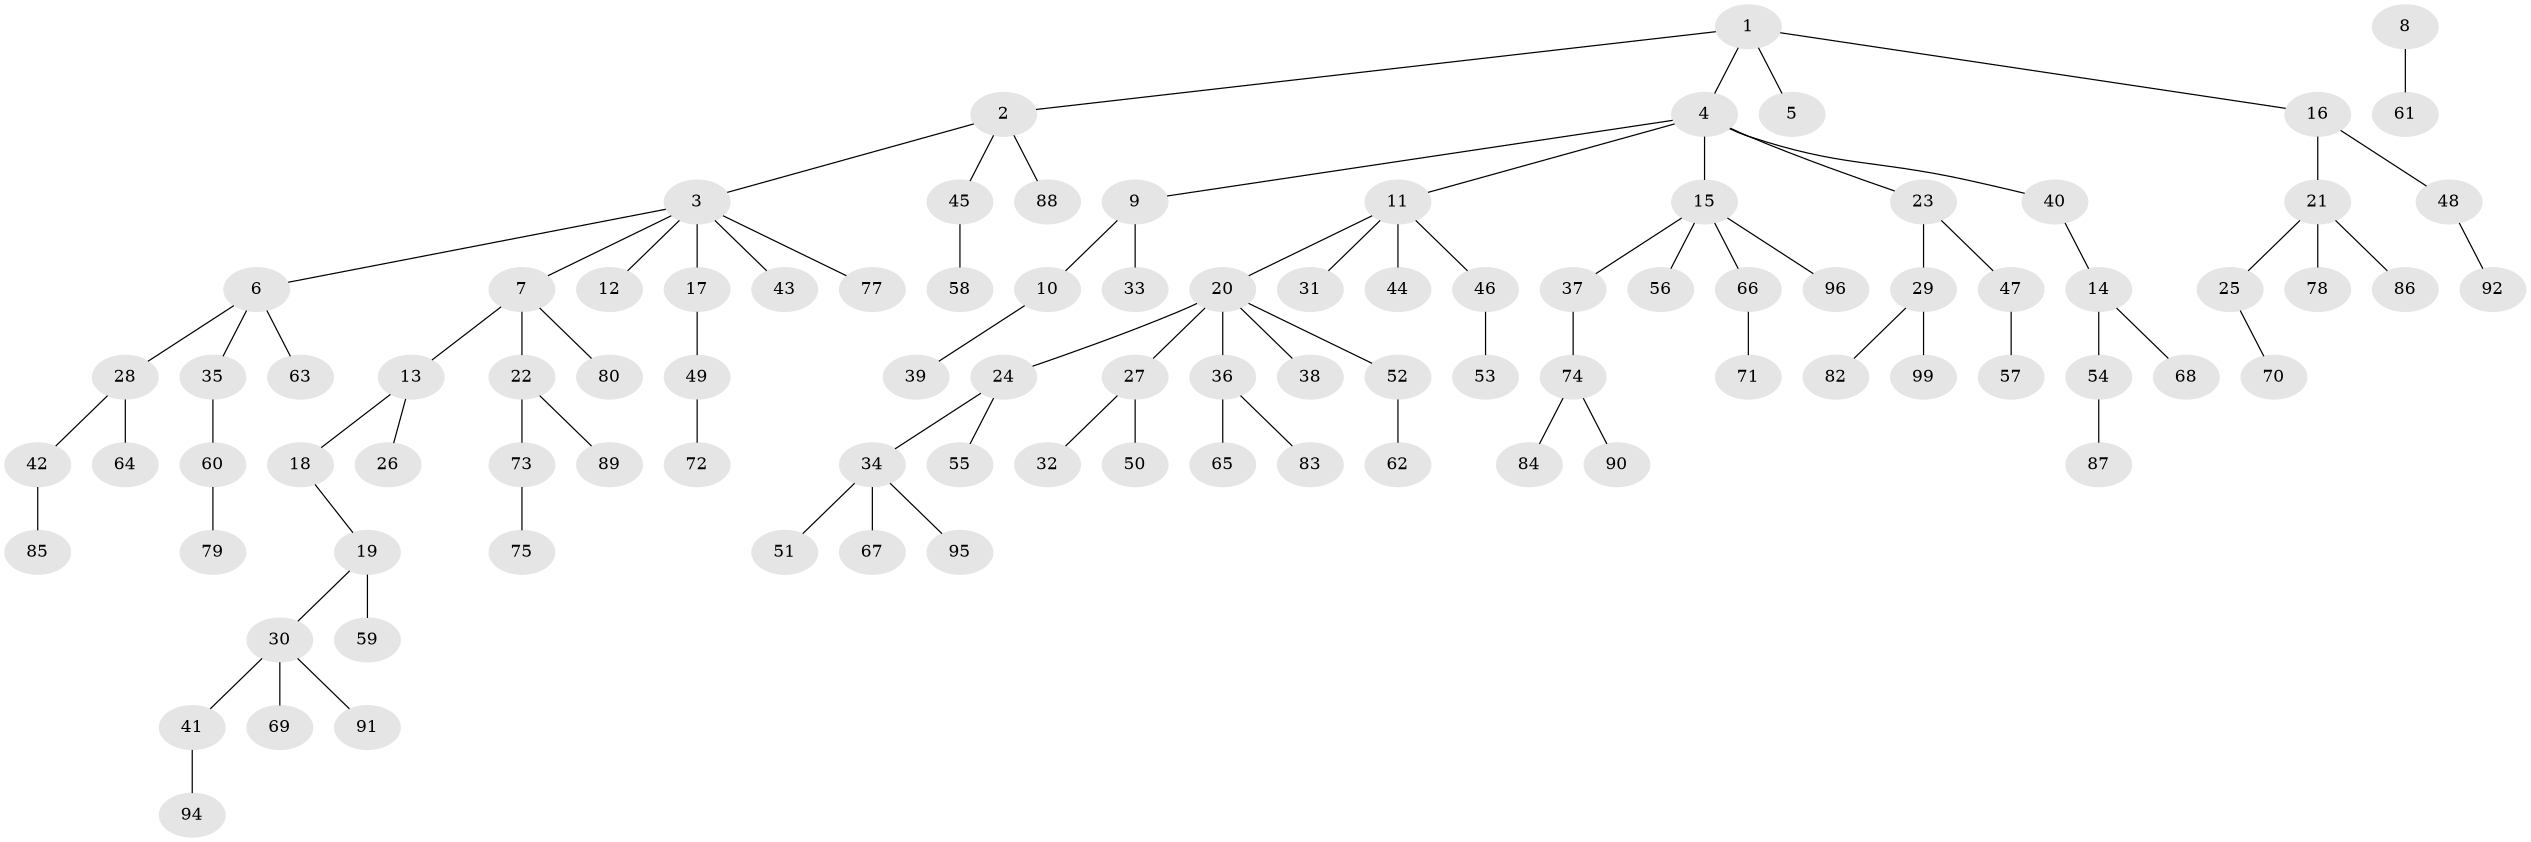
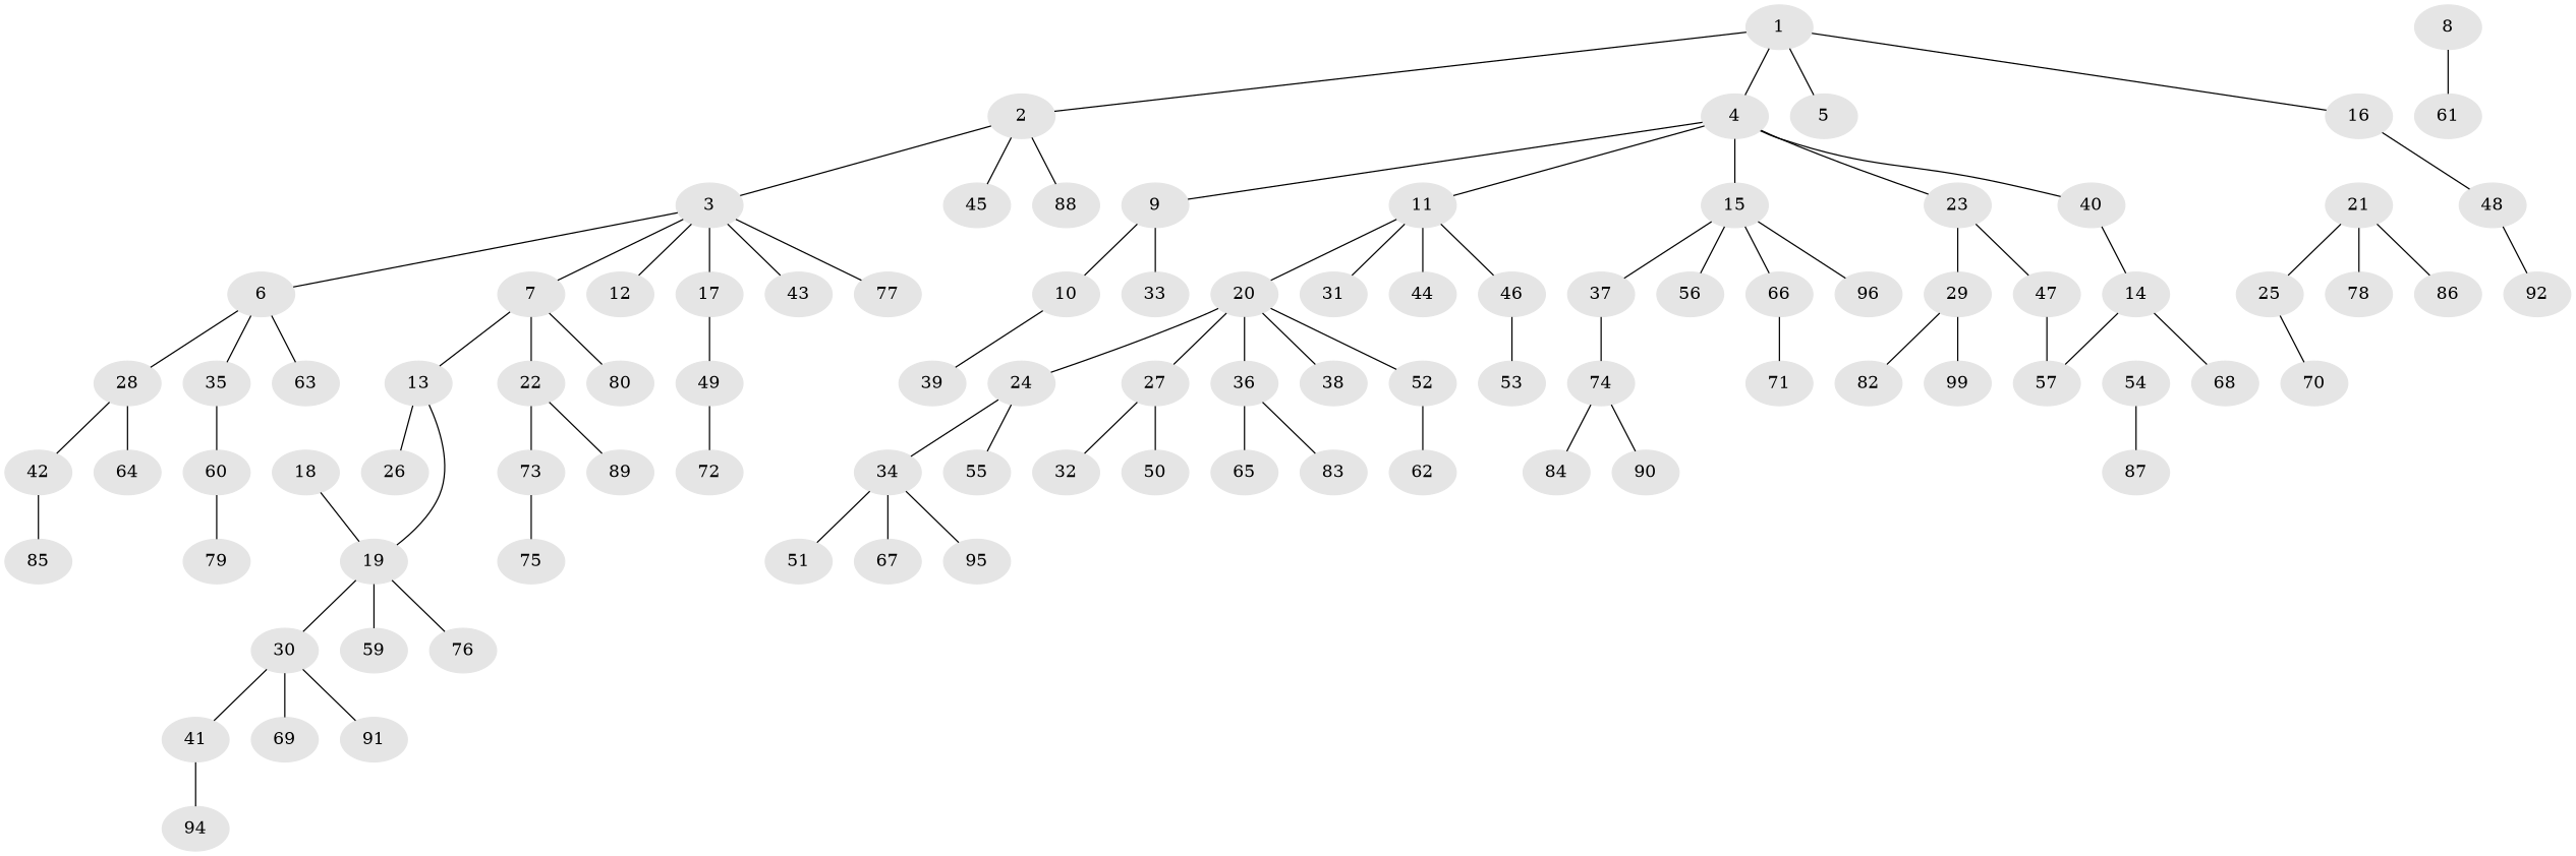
  graph {
    node [color=gray90 style=filled]
    1
    2
    4
    5
    16
    3
    45
    88
    9
    11
    15
    23
    40
    8
    61
    21
    48
    6
    7
    12
    17
    43
    77
-   58
    28
    35
    63
    13
    22
    80
    49
    10
    33
    20
    31
    44
    46
    37
    56
    66
    96
    29
    47
    14
    42
    64
    60
    18
    26
    73
    89
    54
    68
    39
    24
    27
    36
    38
    52
    53
    19
    87
    74
    71
    25
    78
    86
    92
    72
    30
    59
+   76
    41
    69
    91
    34
    55
    32
    50
    65
    83
    62
    70
    75
    82
    n86 [label=99]
    57
    51
    67
    95
    85
    94
    79
    84
    90
    1 -- 2
    1 -- 4
    1 -- 5
    1 -- 16
    2 -- 3
    2 -- 45
    2 -- 88
    4 -- 9
    4 -- 11
    4 -- 15
    4 -- 23
    4 -- 40
-   16 -- 21
    16 -- 48
    3 -- 6
    3 -- 7
    3 -- 12
    3 -- 17
    3 -- 43
    3 -- 77
-   45 -- 58
    9 -- 10
    9 -- 33
    11 -- 20
    11 -- 31
    11 -- 44
    11 -- 46
    15 -- 37
    15 -- 56
    15 -- 66
    15 -- 96
    23 -- 29
    23 -- 47
    40 -- 14
    8 -- 61
    21 -- 25
    21 -- 78
    21 -- 86
    48 -- 92
    6 -- 28
    6 -- 35
    6 -- 63
    7 -- 13
    7 -- 22
    7 -- 80
    17 -- 49
    28 -- 42
    28 -- 64
    35 -- 60
-   13 -- 18
+   13 -- 19
    13 -- 26
    22 -- 73
    22 -- 89
    49 -- 72
    10 -- 39
    20 -- 24
    20 -- 27
    20 -- 36
    20 -- 38
    20 -- 52
    46 -- 53
    37 -- 74
    66 -- 71
    29 -- 82
    29 -- n86
    47 -- 57
-   14 -- 54
+   14 -- 57
    14 -- 68
    42 -- 85
    60 -- 79
    18 -- 19
    73 -- 75
    54 -- 87
    24 -- 34
    24 -- 55
    27 -- 32
    27 -- 50
    36 -- 65
    36 -- 83
    52 -- 62
    19 -- 30
    19 -- 59
+   19 -- 76
    74 -- 84
    74 -- 90
    25 -- 70
    30 -- 41
    30 -- 69
    30 -- 91
    41 -- 94
    34 -- 51
    34 -- 67
    34 -- 95
  }
